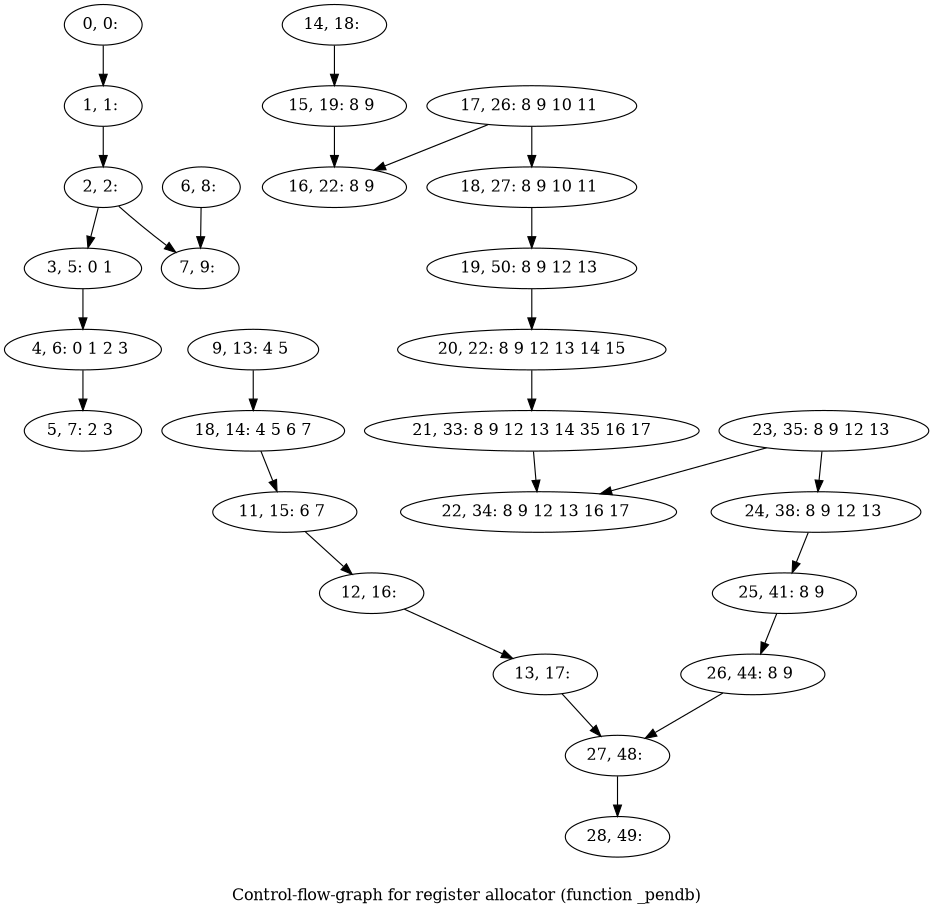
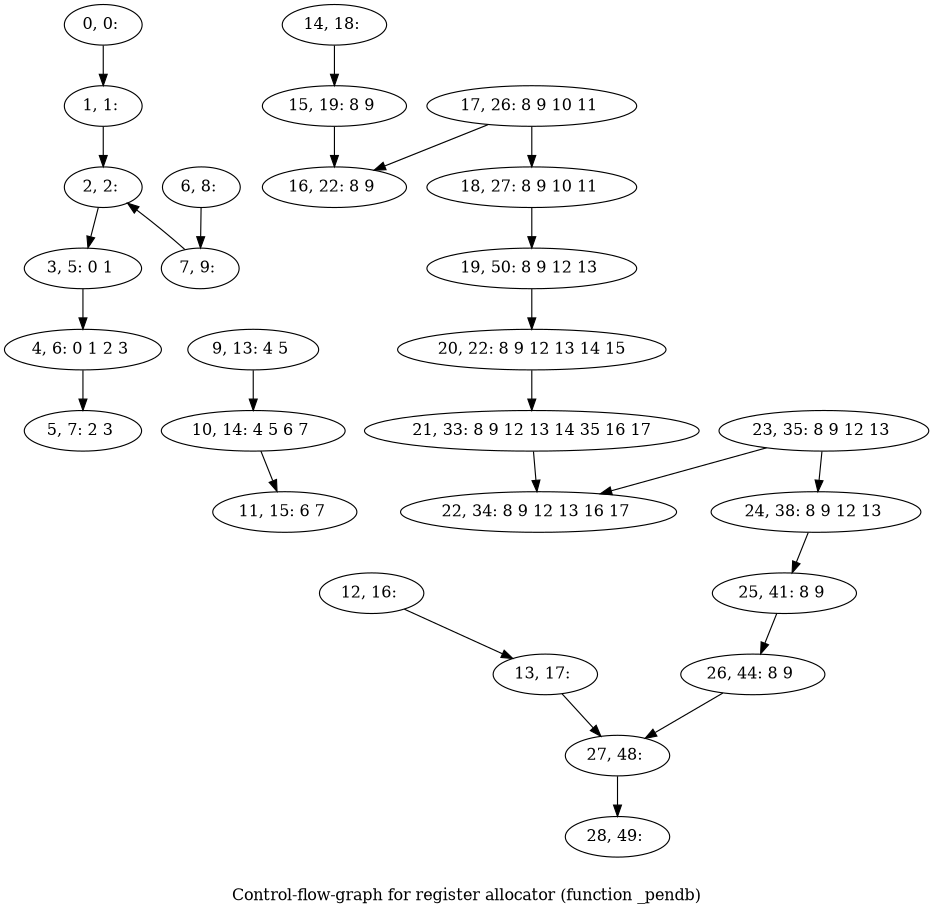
  digraph {
    label="Control-flow-graph for register allocator (function _pendb)"
    n1 [label="0, 0: "]
    n2 [label="1, 1: "]
    n3 [label="2, 2: "]
    n4 [label="3, 5: 0 1 "]
    n5 [label="7, 9: "]
    n6 [label="4, 6: 0 1 2 3 "]
    n7 [label="5, 7: 2 3 "]
    n8 [label="6, 8: "]
    n9 [label="9, 13: 4 5 "]
-   n10 [label="18, 14: 4 5 6 7"]
+   n10 [label="10, 14: 4 5 6 7 "]
    n11 [label="14, 18: "]
    n12 [label="15, 19: 8 9 "]
    n13 [label="11, 15: 6 7 "]
    n14 [label="12, 16: "]
    n15 [label="13, 17: "]
    n16 [label="27, 48: "]
    n17 [label="28, 49: "]
    n18 [label="16, 22: 8 9 "]
    n19 [label="17, 26: 8 9 10 11 "]
    n20 [label="18, 27: 8 9 10 11 "]
    n21 [label="19, 50: 8 9 12 13 "]
    n22 [label="20, 22: 8 9 12 13 14 15"]
    n23 [label="21, 33: 8 9 12 13 14 35 16 17"]
    n24 [label="22, 34: 8 9 12 13 16 17 "]
    n25 [label="23, 35: 8 9 12 13 "]
    n26 [label="24, 38: 8 9 12 13 "]
    n27 [label="25, 41: 8 9 "]
    n28 [label="26, 44: 8 9 "]
    n1 -> n2
    n2 -> n3
    n3 -> n4
-   n3 -> n5
+   n5 -> n3
    n4 -> n6
    n6 -> n7
    n8 -> n5
    n9 -> n10
    n10 -> n13
    n11 -> n12
    n12 -> n18
-   n13 -> n14
    n14 -> n15
    n15 -> n16
    n16 -> n17
    n19 -> n18
    n19 -> n20
    n20 -> n21
    n21 -> n22
    n22 -> n23
    n23 -> n24
    n25 -> n24
    n25 -> n26
    n26 -> n27
    n27 -> n28
    n28 -> n16
  }
